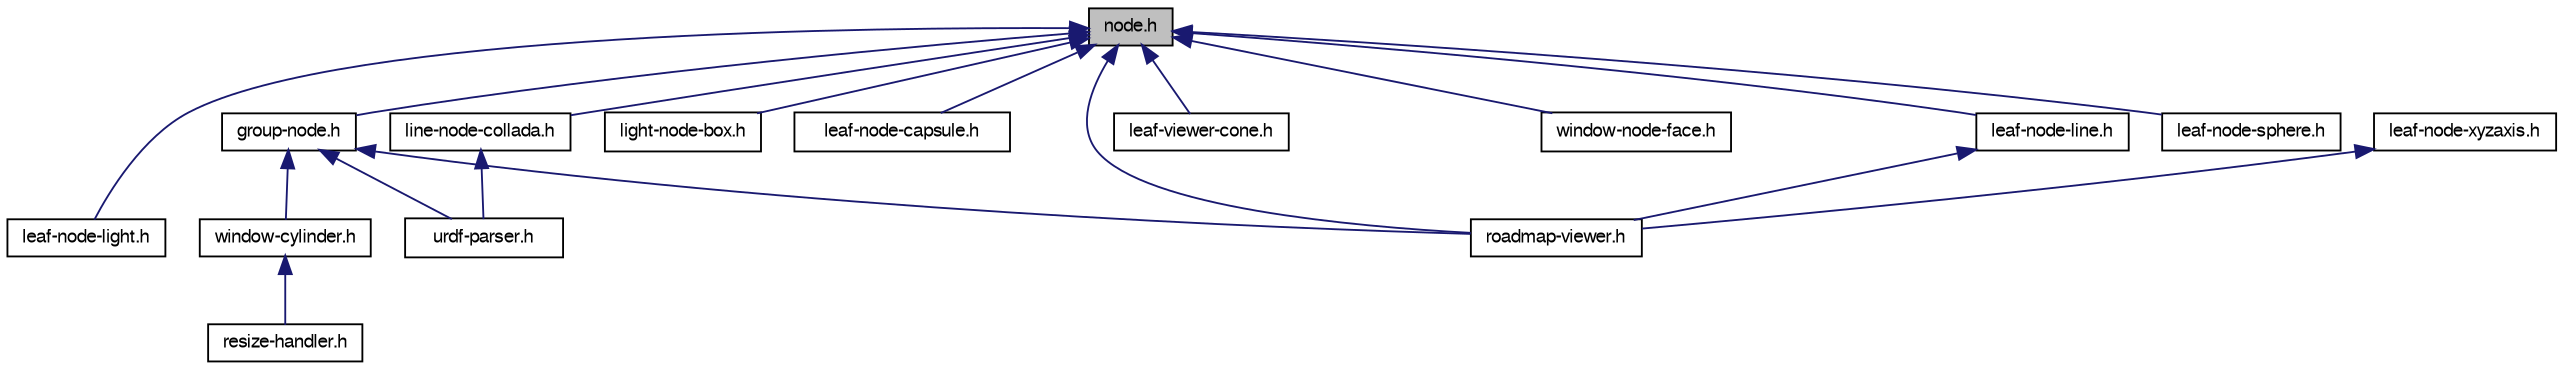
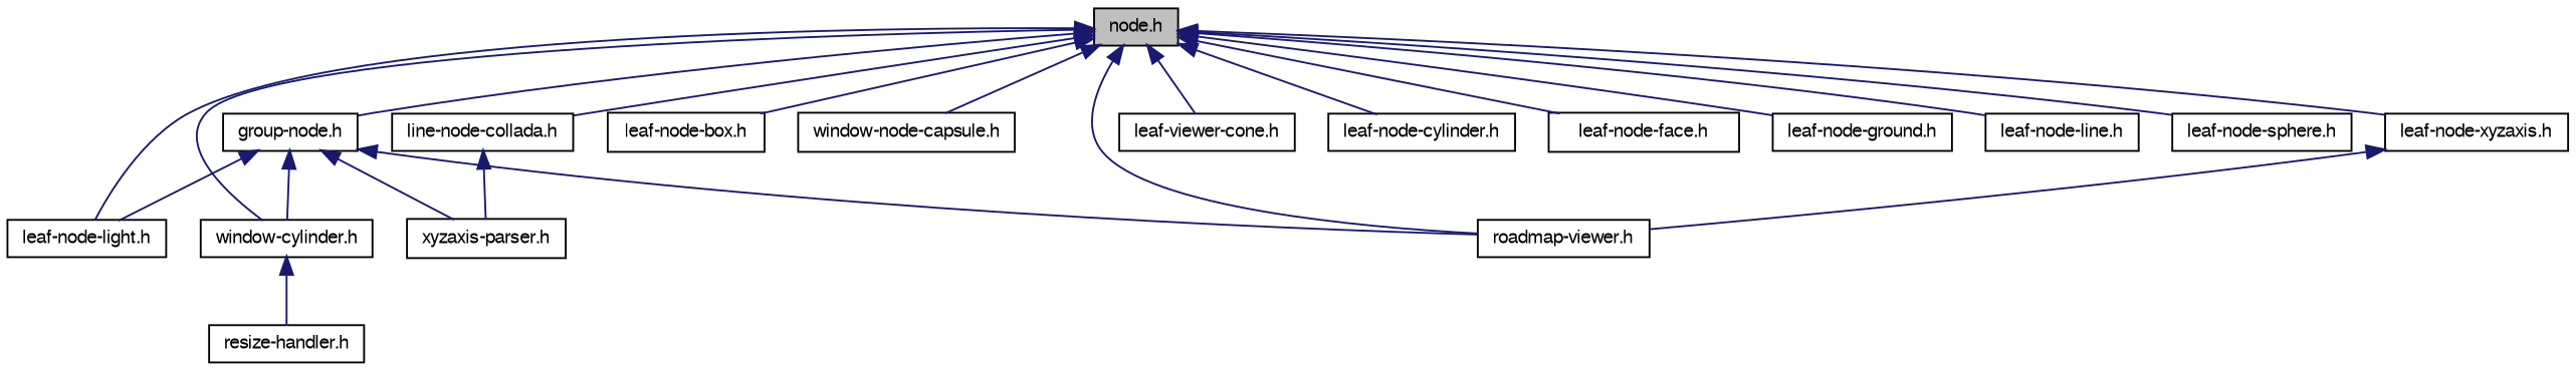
  digraph {
    node [color=black fillcolor=white fontname=FreeSans fontsize=10 shape=record style=filled]
    edge [color=midnightblue dir=back fontname=FreeSans fontsize=10 labelfontname=FreeSans labelfontsize=10 style=solid]
    n1 [fillcolor=grey75 fontcolor=black height=0.2 label="node.h" width=0.4]
    n2 [height=0.2 label="group-node.h" width=0.4]
    n3 [height=0.2 label="leaf-node-light.h" width=0.4]
    n4 [height=0.2 label="window-cylinder.h" width=0.4]
    n5 [height=0.2 label="roadmap-viewer.h" width=0.4]
-   n6 [height=0.2 label="light-node-box.h" width=0.4]
-   n7 [height=0.2 label="leaf-node-capsule.h" width=0.4]
+   n6 [height=0.2 label="leaf-node-box.h" width=0.4]
+   n7 [height=0.2 label="window-node-capsule.h" width=0.4]
    n8 [height=0.2 label="line-node-collada.h" width=0.4]
    n9 [height=0.2 label="leaf-viewer-cone.h" width=0.4]
-   n11 [height=0.2 label="window-node-face.h" width=0.4]
+   n10 [height=0.2 label="leaf-node-cylinder.h" width=0.4]
+   n11 [height=0.2 label="leaf-node-face.h" width=0.4]
+   n12 [height=0.2 label="leaf-node-ground.h" width=0.4]
    n13 [height=0.2 label="leaf-node-line.h" width=0.4]
    n14 [height=0.2 label="leaf-node-sphere.h" width=0.4]
    n15 [height=0.2 label="leaf-node-xyzaxis.h" width=0.4]
-   n16 [height=0.2 label="urdf-parser.h" width=0.4]
+   n16 [height=0.2 label="xyzaxis-parser.h" width=0.4]
    n17 [height=0.2 label="resize-handler.h" width=0.4]
    n1 -> n2
    n1 -> n3
+   n1 -> n4
    n1 -> n5
    n1 -> n6
    n1 -> n7
    n1 -> n8
    n1 -> n9
+   n1 -> n10
    n1 -> n11
+   n1 -> n12
    n1 -> n13
    n1 -> n14
+   n1 -> n15
+   n2 -> n3
    n2 -> n4
    n2 -> n5
    n2 -> n16
    n4 -> n17
    n8 -> n16
-   n13 -> n5
    n15 -> n5
  }
